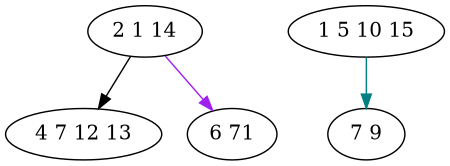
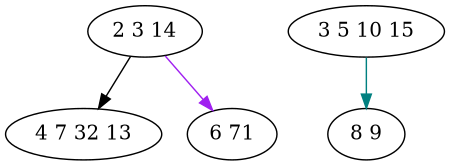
  digraph {
-   n1 [label="2 1 14"]
-   n2 [label="4 7 12 13"]
+   n1 [label="2 3 14"]
+   n2 [label="4 7 32 13"]
    n3 [label="6 71"]
-   n4 [label="1 5 10 15"]
-   n5 [label="7 9"]
+   n4 [label="3 5 10 15"]
+   n5 [label="8 9"]
    n1 -> n2 [color=black]
    n1 -> n3 [color=purple]
    n4 -> n5 [color=teal]
  }
